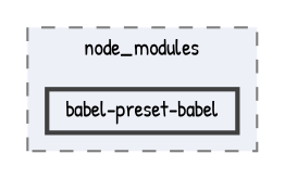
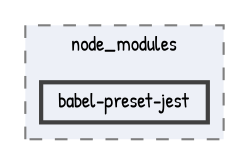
  digraph {
    compound=true
    fontname="Patrick Hand"
-   n1 [color=grey25 fillcolor="#edf0f7" fontname="Patrick Hand" fontsize=10 height=0.2 label="babel-preset-babel" shape=box style="filled,bold" width=0.4]
+   n1 [color=grey25 fillcolor="#edf0f7" fontname="Patrick Hand" fontsize=10 height=0.2 label="babel-preset-jest" shape=box style="filled,bold" width=0.4]
    subgraph cluster_1 {
      bgcolor="#edf0f7"
      fontsize=10
      label=node_modules
      pencolor=grey50
      style="filled,dashed"
      n1
    }
  }
